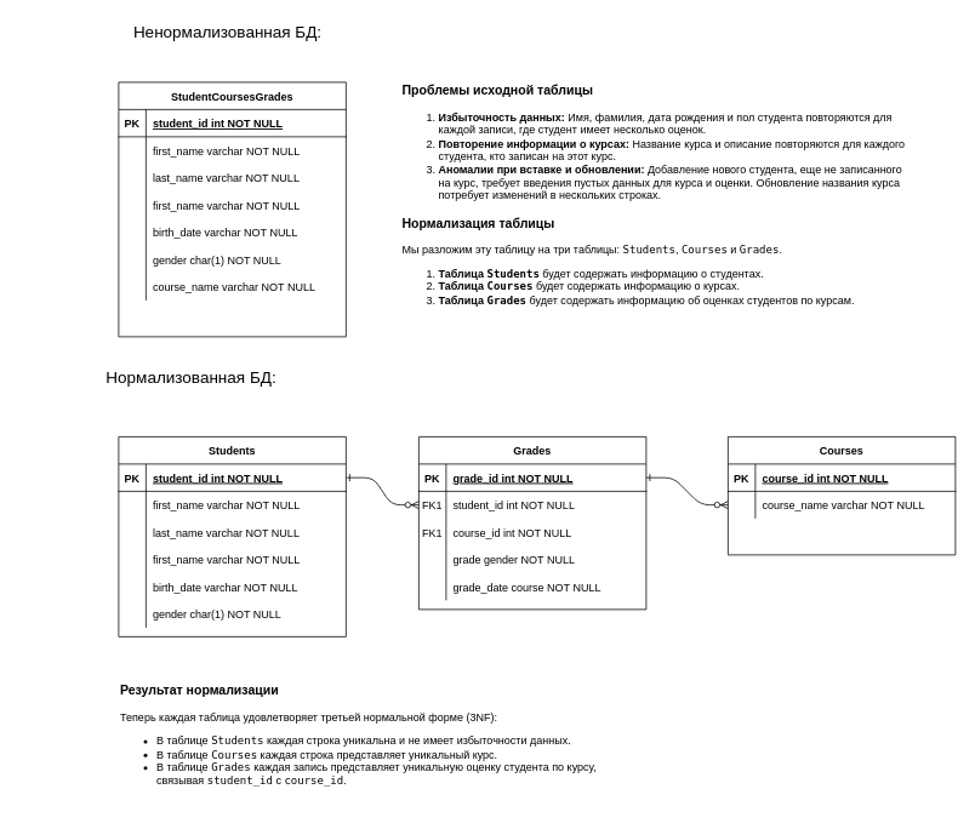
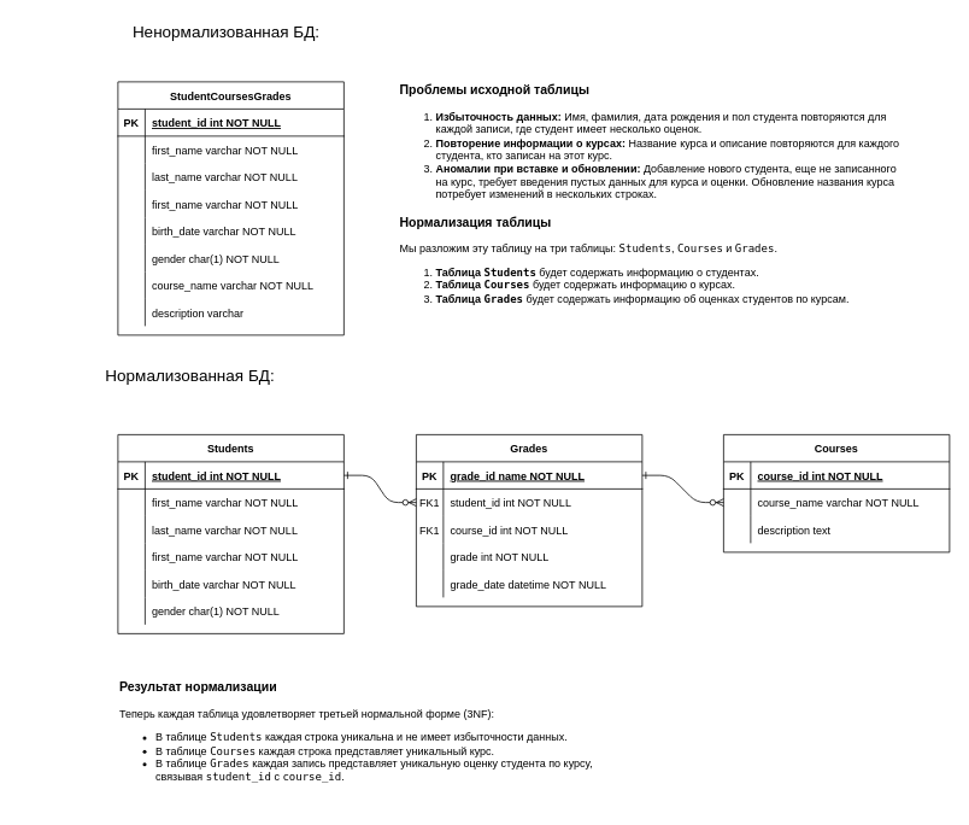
  <mxCell id="0" />
  <mxCell id="1" parent="0" />
  <mxCell id="2" value="" style="edgeStyle=entityRelationEdgeStyle;endArrow=ERzeroToMany;startArrow=ERone;endFill=1;startFill=0;" parent="1" source="31" target="8" edge="1"><mxGeometry width="100" height="100" relative="1" as="geometry"><mxPoint x="350" y="1080" as="sourcePoint" /><mxPoint x="450" y="980" as="targetPoint" /></mxGeometry></mxCell>
  <mxCell id="3" value="" style="edgeStyle=entityRelationEdgeStyle;endArrow=ERzeroToMany;startArrow=ERone;endFill=1;startFill=0;" parent="1" source="5" target="24" edge="1"><mxGeometry width="100" height="100" relative="1" as="geometry"><mxPoint x="410" y="540" as="sourcePoint" /><mxPoint x="470" y="565" as="targetPoint" /></mxGeometry></mxCell>
  <mxCell id="4" value="Grades" style="shape=table;startSize=30;container=1;collapsible=1;childLayout=tableLayout;fixedRows=1;rowLines=0;fontStyle=1;align=center;resizeLast=1;" parent="1" vertex="1"><mxGeometry x="460" y="480" width="250" height="190" as="geometry" /></mxCell>
  <mxCell id="5" value="" style="shape=partialRectangle;collapsible=0;dropTarget=0;pointerEvents=0;fillColor=none;points=[[0,0.5],[1,0.5]];portConstraint=eastwest;top=0;left=0;right=0;bottom=1;" parent="4" vertex="1"><mxGeometry y="30" width="250" height="30" as="geometry" /></mxCell>
  <mxCell id="6" value="PK" style="shape=partialRectangle;overflow=hidden;connectable=0;fillColor=none;top=0;left=0;bottom=0;right=0;fontStyle=1;" parent="5" vertex="1"><mxGeometry width="30" height="30" as="geometry"><mxRectangle width="30" height="30" as="alternateBounds" /></mxGeometry></mxCell>
- <mxCell id="7" value="grade_id int NOT NULL " style="shape=partialRectangle;overflow=hidden;connectable=0;fillColor=none;top=0;left=0;bottom=0;right=0;align=left;spacingLeft=6;fontStyle=5;" parent="5" vertex="1"><mxGeometry x="30" width="220" height="30" as="geometry"><mxRectangle width="220" height="30" as="alternateBounds" /></mxGeometry></mxCell>
+ <mxCell id="7" value="grade_id name NOT NULL " style="shape=partialRectangle;overflow=hidden;connectable=0;fillColor=none;top=0;left=0;bottom=0;right=0;align=left;spacingLeft=6;fontStyle=5;" parent="5" vertex="1"><mxGeometry x="30" width="220" height="30" as="geometry"><mxRectangle width="220" height="30" as="alternateBounds" /></mxGeometry></mxCell>
  <mxCell id="8" value="" style="shape=partialRectangle;collapsible=0;dropTarget=0;pointerEvents=0;fillColor=none;points=[[0,0.5],[1,0.5]];portConstraint=eastwest;top=0;left=0;right=0;bottom=0;" parent="4" vertex="1"><mxGeometry y="60" width="250" height="30" as="geometry" /></mxCell>
  <mxCell id="9" value="FK1" style="shape=partialRectangle;overflow=hidden;connectable=0;fillColor=none;top=0;left=0;bottom=0;right=0;" parent="8" vertex="1"><mxGeometry width="30" height="30" as="geometry"><mxRectangle width="30" height="30" as="alternateBounds" /></mxGeometry></mxCell>
  <mxCell id="10" value="student_id int NOT NULL" style="shape=partialRectangle;overflow=hidden;connectable=0;fillColor=none;top=0;left=0;bottom=0;right=0;align=left;spacingLeft=6;" parent="8" vertex="1"><mxGeometry x="30" width="220" height="30" as="geometry"><mxRectangle width="220" height="30" as="alternateBounds" /></mxGeometry></mxCell>
  <mxCell id="11" value="" style="shape=partialRectangle;collapsible=0;dropTarget=0;pointerEvents=0;fillColor=none;points=[[0,0.5],[1,0.5]];portConstraint=eastwest;top=0;left=0;right=0;bottom=0;" parent="4" vertex="1"><mxGeometry y="90" width="250" height="30" as="geometry" /></mxCell>
  <mxCell id="12" value="FK1" style="shape=partialRectangle;overflow=hidden;connectable=0;fillColor=none;top=0;left=0;bottom=0;right=0;" parent="11" vertex="1"><mxGeometry width="30" height="30" as="geometry"><mxRectangle width="30" height="30" as="alternateBounds" /></mxGeometry></mxCell>
  <mxCell id="13" value="course_id int NOT NULL" style="shape=partialRectangle;overflow=hidden;connectable=0;fillColor=none;top=0;left=0;bottom=0;right=0;align=left;spacingLeft=6;" parent="11" vertex="1"><mxGeometry x="30" width="220" height="30" as="geometry"><mxRectangle width="220" height="30" as="alternateBounds" /></mxGeometry></mxCell>
  <mxCell id="14" value="" style="shape=partialRectangle;collapsible=0;dropTarget=0;pointerEvents=0;fillColor=none;points=[[0,0.5],[1,0.5]];portConstraint=eastwest;top=0;left=0;right=0;bottom=0;" parent="4" vertex="1"><mxGeometry y="120" width="250" height="30" as="geometry" /></mxCell>
  <mxCell id="15" value="" style="shape=partialRectangle;overflow=hidden;connectable=0;fillColor=none;top=0;left=0;bottom=0;right=0;" parent="14" vertex="1"><mxGeometry width="30" height="30" as="geometry"><mxRectangle width="30" height="30" as="alternateBounds" /></mxGeometry></mxCell>
- <mxCell id="16" value="grade gender NOT NULL" style="shape=partialRectangle;overflow=hidden;connectable=0;fillColor=none;top=0;left=0;bottom=0;right=0;align=left;spacingLeft=6;" parent="14" vertex="1"><mxGeometry x="30" width="220" height="30" as="geometry"><mxRectangle width="220" height="30" as="alternateBounds" /></mxGeometry></mxCell>
+ <mxCell id="16" value="grade int NOT NULL" style="shape=partialRectangle;overflow=hidden;connectable=0;fillColor=none;top=0;left=0;bottom=0;right=0;align=left;spacingLeft=6;" parent="14" vertex="1"><mxGeometry x="30" width="220" height="30" as="geometry"><mxRectangle width="220" height="30" as="alternateBounds" /></mxGeometry></mxCell>
  <mxCell id="17" value="" style="shape=partialRectangle;collapsible=0;dropTarget=0;pointerEvents=0;fillColor=none;points=[[0,0.5],[1,0.5]];portConstraint=eastwest;top=0;left=0;right=0;bottom=0;" parent="4" vertex="1"><mxGeometry y="150" width="250" height="30" as="geometry" /></mxCell>
  <mxCell id="18" value="" style="shape=partialRectangle;overflow=hidden;connectable=0;fillColor=none;top=0;left=0;bottom=0;right=0;" parent="17" vertex="1"><mxGeometry width="30" height="30" as="geometry"><mxRectangle width="30" height="30" as="alternateBounds" /></mxGeometry></mxCell>
- <mxCell id="19" value="grade_date course NOT NULL" style="shape=partialRectangle;overflow=hidden;connectable=0;fillColor=none;top=0;left=0;bottom=0;right=0;align=left;spacingLeft=6;" parent="17" vertex="1"><mxGeometry x="30" width="220" height="30" as="geometry"><mxRectangle width="220" height="30" as="alternateBounds" /></mxGeometry></mxCell>
+ <mxCell id="19" value="grade_date datetime NOT NULL" style="shape=partialRectangle;overflow=hidden;connectable=0;fillColor=none;top=0;left=0;bottom=0;right=0;align=left;spacingLeft=6;" parent="17" vertex="1"><mxGeometry x="30" width="220" height="30" as="geometry"><mxRectangle width="220" height="30" as="alternateBounds" /></mxGeometry></mxCell>
  <mxCell id="20" value="Courses" style="shape=table;startSize=30;container=1;collapsible=1;childLayout=tableLayout;fixedRows=1;rowLines=0;fontStyle=1;align=center;resizeLast=1;" parent="1" vertex="1"><mxGeometry x="800" y="480" width="250" height="130" as="geometry"><mxRectangle x="760" y="470" width="90" height="30" as="alternateBounds" /></mxGeometry></mxCell>
  <mxCell id="21" value="" style="shape=partialRectangle;collapsible=0;dropTarget=0;pointerEvents=0;fillColor=none;points=[[0,0.5],[1,0.5]];portConstraint=eastwest;top=0;left=0;right=0;bottom=1;" parent="20" vertex="1"><mxGeometry y="30" width="250" height="30" as="geometry" /></mxCell>
  <mxCell id="22" value="PK" style="shape=partialRectangle;overflow=hidden;connectable=0;fillColor=none;top=0;left=0;bottom=0;right=0;fontStyle=1;" parent="21" vertex="1"><mxGeometry width="30" height="30" as="geometry"><mxRectangle width="30" height="30" as="alternateBounds" /></mxGeometry></mxCell>
  <mxCell id="23" value="course_id int NOT NULL " style="shape=partialRectangle;overflow=hidden;connectable=0;fillColor=none;top=0;left=0;bottom=0;right=0;align=left;spacingLeft=6;fontStyle=5;" parent="21" vertex="1"><mxGeometry x="30" width="220" height="30" as="geometry"><mxRectangle width="220" height="30" as="alternateBounds" /></mxGeometry></mxCell>
  <mxCell id="24" value="" style="shape=partialRectangle;collapsible=0;dropTarget=0;pointerEvents=0;fillColor=none;points=[[0,0.5],[1,0.5]];portConstraint=eastwest;top=0;left=0;right=0;bottom=0;" parent="20" vertex="1"><mxGeometry y="60" width="250" height="30" as="geometry" /></mxCell>
  <mxCell id="25" value="" style="shape=partialRectangle;overflow=hidden;connectable=0;fillColor=none;top=0;left=0;bottom=0;right=0;" parent="24" vertex="1"><mxGeometry width="30" height="30" as="geometry"><mxRectangle width="30" height="30" as="alternateBounds" /></mxGeometry></mxCell>
  <mxCell id="26" value="course_name varchar NOT NULL" style="shape=partialRectangle;overflow=hidden;connectable=0;fillColor=none;top=0;left=0;bottom=0;right=0;align=left;spacingLeft=6;" parent="24" vertex="1"><mxGeometry x="30" width="220" height="30" as="geometry"><mxRectangle width="220" height="30" as="alternateBounds" /></mxGeometry></mxCell>
  <mxCell id="27" value="" style="shape=partialRectangle;collapsible=0;dropTarget=0;pointerEvents=0;fillColor=none;points=[[0,0.5],[1,0.5]];portConstraint=eastwest;top=0;left=0;right=0;bottom=0;" parent="20" vertex="1"><mxGeometry y="90" width="250" height="30" as="geometry" /></mxCell>
  <mxCell id="28" value="" style="shape=partialRectangle;overflow=hidden;connectable=0;fillColor=none;top=0;left=0;bottom=0;right=0;" parent="27" vertex="1"><mxGeometry width="30" height="30" as="geometry"><mxRectangle width="30" height="30" as="alternateBounds" /></mxGeometry></mxCell>
+ <mxCell id="29" value="description text" style="shape=partialRectangle;overflow=hidden;connectable=0;fillColor=none;top=0;left=0;bottom=0;right=0;align=left;spacingLeft=6;" parent="27" vertex="1"><mxGeometry x="30" width="220" height="30" as="geometry"><mxRectangle width="220" height="30" as="alternateBounds" /></mxGeometry></mxCell>
  <mxCell id="30" value="Students" style="shape=table;startSize=30;container=1;collapsible=1;childLayout=tableLayout;fixedRows=1;rowLines=0;fontStyle=1;align=center;resizeLast=1;" parent="1" vertex="1"><mxGeometry x="130" y="480" width="250" height="220" as="geometry"><mxRectangle x="120" y="120" width="90" height="30" as="alternateBounds" /></mxGeometry></mxCell>
  <mxCell id="31" value="" style="shape=partialRectangle;collapsible=0;dropTarget=0;pointerEvents=0;fillColor=none;points=[[0,0.5],[1,0.5]];portConstraint=eastwest;top=0;left=0;right=0;bottom=1;" parent="30" vertex="1"><mxGeometry y="30" width="250" height="30" as="geometry" /></mxCell>
  <mxCell id="32" value="PK" style="shape=partialRectangle;overflow=hidden;connectable=0;fillColor=none;top=0;left=0;bottom=0;right=0;fontStyle=1;" parent="31" vertex="1"><mxGeometry width="30" height="30" as="geometry"><mxRectangle width="30" height="30" as="alternateBounds" /></mxGeometry></mxCell>
  <mxCell id="33" value="student_id int NOT NULL " style="shape=partialRectangle;overflow=hidden;connectable=0;fillColor=none;top=0;left=0;bottom=0;right=0;align=left;spacingLeft=6;fontStyle=5;" parent="31" vertex="1"><mxGeometry x="30" width="220" height="30" as="geometry"><mxRectangle width="220" height="30" as="alternateBounds" /></mxGeometry></mxCell>
  <mxCell id="34" value="" style="shape=partialRectangle;collapsible=0;dropTarget=0;pointerEvents=0;fillColor=none;points=[[0,0.5],[1,0.5]];portConstraint=eastwest;top=0;left=0;right=0;bottom=0;" parent="30" vertex="1"><mxGeometry y="60" width="250" height="30" as="geometry" /></mxCell>
  <mxCell id="35" value="" style="shape=partialRectangle;overflow=hidden;connectable=0;fillColor=none;top=0;left=0;bottom=0;right=0;" parent="34" vertex="1"><mxGeometry width="30" height="30" as="geometry"><mxRectangle width="30" height="30" as="alternateBounds" /></mxGeometry></mxCell>
  <mxCell id="36" value="first_name varchar NOT NULL" style="shape=partialRectangle;overflow=hidden;connectable=0;fillColor=none;top=0;left=0;bottom=0;right=0;align=left;spacingLeft=6;" parent="34" vertex="1"><mxGeometry x="30" width="220" height="30" as="geometry"><mxRectangle width="220" height="30" as="alternateBounds" /></mxGeometry></mxCell>
  <mxCell id="37" value="" style="shape=partialRectangle;collapsible=0;dropTarget=0;pointerEvents=0;fillColor=none;points=[[0,0.5],[1,0.5]];portConstraint=eastwest;top=0;left=0;right=0;bottom=0;" parent="30" vertex="1"><mxGeometry y="90" width="250" height="30" as="geometry" /></mxCell>
  <mxCell id="38" value="" style="shape=partialRectangle;overflow=hidden;connectable=0;fillColor=none;top=0;left=0;bottom=0;right=0;" parent="37" vertex="1"><mxGeometry width="30" height="30" as="geometry"><mxRectangle width="30" height="30" as="alternateBounds" /></mxGeometry></mxCell>
  <mxCell id="39" value="last_name varchar NOT NULL" style="shape=partialRectangle;overflow=hidden;connectable=0;fillColor=none;top=0;left=0;bottom=0;right=0;align=left;spacingLeft=6;" parent="37" vertex="1"><mxGeometry x="30" width="220" height="30" as="geometry"><mxRectangle width="220" height="30" as="alternateBounds" /></mxGeometry></mxCell>
  <mxCell id="40" value="" style="shape=partialRectangle;collapsible=0;dropTarget=0;pointerEvents=0;fillColor=none;points=[[0,0.5],[1,0.5]];portConstraint=eastwest;top=0;left=0;right=0;bottom=0;" parent="30" vertex="1"><mxGeometry y="120" width="250" height="30" as="geometry" /></mxCell>
  <mxCell id="41" value="" style="shape=partialRectangle;overflow=hidden;connectable=0;fillColor=none;top=0;left=0;bottom=0;right=0;" parent="40" vertex="1"><mxGeometry width="30" height="30" as="geometry"><mxRectangle width="30" height="30" as="alternateBounds" /></mxGeometry></mxCell>
  <mxCell id="42" value="first_name varchar NOT NULL" style="shape=partialRectangle;overflow=hidden;connectable=0;fillColor=none;top=0;left=0;bottom=0;right=0;align=left;spacingLeft=6;" parent="40" vertex="1"><mxGeometry x="30" width="220" height="30" as="geometry"><mxRectangle width="220" height="30" as="alternateBounds" /></mxGeometry></mxCell>
  <mxCell id="43" value="" style="shape=partialRectangle;collapsible=0;dropTarget=0;pointerEvents=0;fillColor=none;points=[[0,0.5],[1,0.5]];portConstraint=eastwest;top=0;left=0;right=0;bottom=0;" parent="30" vertex="1"><mxGeometry y="150" width="250" height="30" as="geometry" /></mxCell>
  <mxCell id="44" value="" style="shape=partialRectangle;overflow=hidden;connectable=0;fillColor=none;top=0;left=0;bottom=0;right=0;" parent="43" vertex="1"><mxGeometry width="30" height="30" as="geometry"><mxRectangle width="30" height="30" as="alternateBounds" /></mxGeometry></mxCell>
  <mxCell id="45" value="birth_date varchar NOT NULL" style="shape=partialRectangle;overflow=hidden;connectable=0;fillColor=none;top=0;left=0;bottom=0;right=0;align=left;spacingLeft=6;" parent="43" vertex="1"><mxGeometry x="30" width="220" height="30" as="geometry"><mxRectangle width="220" height="30" as="alternateBounds" /></mxGeometry></mxCell>
  <mxCell id="46" value="" style="shape=partialRectangle;collapsible=0;dropTarget=0;pointerEvents=0;fillColor=none;points=[[0,0.5],[1,0.5]];portConstraint=eastwest;top=0;left=0;right=0;bottom=0;" parent="30" vertex="1"><mxGeometry y="180" width="250" height="30" as="geometry" /></mxCell>
  <mxCell id="47" value="" style="shape=partialRectangle;overflow=hidden;connectable=0;fillColor=none;top=0;left=0;bottom=0;right=0;" parent="46" vertex="1"><mxGeometry width="30" height="30" as="geometry"><mxRectangle width="30" height="30" as="alternateBounds" /></mxGeometry></mxCell>
  <mxCell id="48" value="gender char(1) NOT NULL" style="shape=partialRectangle;overflow=hidden;connectable=0;fillColor=none;top=0;left=0;bottom=0;right=0;align=left;spacingLeft=6;" parent="46" vertex="1"><mxGeometry x="30" width="220" height="30" as="geometry"><mxRectangle width="220" height="30" as="alternateBounds" /></mxGeometry></mxCell>
  <mxCell id="49" value="StudentCoursesGrades" style="shape=table;startSize=30;container=1;collapsible=1;childLayout=tableLayout;fixedRows=1;rowLines=0;fontStyle=1;align=center;resizeLast=1;" parent="1" vertex="1"><mxGeometry x="130" y="90" width="250" height="280" as="geometry"><mxRectangle x="120" y="120" width="90" height="30" as="alternateBounds" /></mxGeometry></mxCell>
  <mxCell id="50" value="" style="shape=partialRectangle;collapsible=0;dropTarget=0;pointerEvents=0;fillColor=none;points=[[0,0.5],[1,0.5]];portConstraint=eastwest;top=0;left=0;right=0;bottom=1;" parent="49" vertex="1"><mxGeometry y="30" width="250" height="30" as="geometry" /></mxCell>
  <mxCell id="51" value="PK" style="shape=partialRectangle;overflow=hidden;connectable=0;fillColor=none;top=0;left=0;bottom=0;right=0;fontStyle=1;" parent="50" vertex="1"><mxGeometry width="30" height="30" as="geometry"><mxRectangle width="30" height="30" as="alternateBounds" /></mxGeometry></mxCell>
  <mxCell id="52" value="student_id int NOT NULL " style="shape=partialRectangle;overflow=hidden;connectable=0;fillColor=none;top=0;left=0;bottom=0;right=0;align=left;spacingLeft=6;fontStyle=5;" parent="50" vertex="1"><mxGeometry x="30" width="220" height="30" as="geometry"><mxRectangle width="220" height="30" as="alternateBounds" /></mxGeometry></mxCell>
  <mxCell id="53" value="" style="shape=partialRectangle;collapsible=0;dropTarget=0;pointerEvents=0;fillColor=none;points=[[0,0.5],[1,0.5]];portConstraint=eastwest;top=0;left=0;right=0;bottom=0;" parent="49" vertex="1"><mxGeometry y="60" width="250" height="30" as="geometry" /></mxCell>
  <mxCell id="54" value="" style="shape=partialRectangle;overflow=hidden;connectable=0;fillColor=none;top=0;left=0;bottom=0;right=0;" parent="53" vertex="1"><mxGeometry width="30" height="30" as="geometry"><mxRectangle width="30" height="30" as="alternateBounds" /></mxGeometry></mxCell>
  <mxCell id="55" value="first_name varchar NOT NULL" style="shape=partialRectangle;overflow=hidden;connectable=0;fillColor=none;top=0;left=0;bottom=0;right=0;align=left;spacingLeft=6;" parent="53" vertex="1"><mxGeometry x="30" width="220" height="30" as="geometry"><mxRectangle width="220" height="30" as="alternateBounds" /></mxGeometry></mxCell>
  <mxCell id="56" value="" style="shape=partialRectangle;collapsible=0;dropTarget=0;pointerEvents=0;fillColor=none;points=[[0,0.5],[1,0.5]];portConstraint=eastwest;top=0;left=0;right=0;bottom=0;" parent="49" vertex="1"><mxGeometry y="90" width="250" height="30" as="geometry" /></mxCell>
  <mxCell id="57" value="" style="shape=partialRectangle;overflow=hidden;connectable=0;fillColor=none;top=0;left=0;bottom=0;right=0;" parent="56" vertex="1"><mxGeometry width="30" height="30" as="geometry"><mxRectangle width="30" height="30" as="alternateBounds" /></mxGeometry></mxCell>
  <mxCell id="58" value="last_name varchar NOT NULL" style="shape=partialRectangle;overflow=hidden;connectable=0;fillColor=none;top=0;left=0;bottom=0;right=0;align=left;spacingLeft=6;" parent="56" vertex="1"><mxGeometry x="30" width="220" height="30" as="geometry"><mxRectangle width="220" height="30" as="alternateBounds" /></mxGeometry></mxCell>
  <mxCell id="59" value="" style="shape=partialRectangle;collapsible=0;dropTarget=0;pointerEvents=0;fillColor=none;points=[[0,0.5],[1,0.5]];portConstraint=eastwest;top=0;left=0;right=0;bottom=0;" parent="49" vertex="1"><mxGeometry y="120" width="250" height="30" as="geometry" /></mxCell>
  <mxCell id="60" value="" style="shape=partialRectangle;overflow=hidden;connectable=0;fillColor=none;top=0;left=0;bottom=0;right=0;" parent="59" vertex="1"><mxGeometry width="30" height="30" as="geometry"><mxRectangle width="30" height="30" as="alternateBounds" /></mxGeometry></mxCell>
  <mxCell id="61" value="first_name varchar NOT NULL" style="shape=partialRectangle;overflow=hidden;connectable=0;fillColor=none;top=0;left=0;bottom=0;right=0;align=left;spacingLeft=6;" parent="59" vertex="1"><mxGeometry x="30" width="220" height="30" as="geometry"><mxRectangle width="220" height="30" as="alternateBounds" /></mxGeometry></mxCell>
  <mxCell id="62" value="" style="shape=partialRectangle;collapsible=0;dropTarget=0;pointerEvents=0;fillColor=none;points=[[0,0.5],[1,0.5]];portConstraint=eastwest;top=0;left=0;right=0;bottom=0;" parent="49" vertex="1"><mxGeometry y="150" width="250" height="30" as="geometry" /></mxCell>
  <mxCell id="63" value="" style="shape=partialRectangle;overflow=hidden;connectable=0;fillColor=none;top=0;left=0;bottom=0;right=0;" parent="62" vertex="1"><mxGeometry width="30" height="30" as="geometry"><mxRectangle width="30" height="30" as="alternateBounds" /></mxGeometry></mxCell>
  <mxCell id="64" value="birth_date varchar NOT NULL" style="shape=partialRectangle;overflow=hidden;connectable=0;fillColor=none;top=0;left=0;bottom=0;right=0;align=left;spacingLeft=6;" parent="62" vertex="1"><mxGeometry x="30" width="220" height="30" as="geometry"><mxRectangle width="220" height="30" as="alternateBounds" /></mxGeometry></mxCell>
  <mxCell id="65" value="" style="shape=partialRectangle;collapsible=0;dropTarget=0;pointerEvents=0;fillColor=none;points=[[0,0.5],[1,0.5]];portConstraint=eastwest;top=0;left=0;right=0;bottom=0;" parent="49" vertex="1"><mxGeometry y="180" width="250" height="30" as="geometry" /></mxCell>
  <mxCell id="66" value="" style="shape=partialRectangle;overflow=hidden;connectable=0;fillColor=none;top=0;left=0;bottom=0;right=0;" parent="65" vertex="1"><mxGeometry width="30" height="30" as="geometry"><mxRectangle width="30" height="30" as="alternateBounds" /></mxGeometry></mxCell>
  <mxCell id="67" value="gender char(1) NOT NULL" style="shape=partialRectangle;overflow=hidden;connectable=0;fillColor=none;top=0;left=0;bottom=0;right=0;align=left;spacingLeft=6;" parent="65" vertex="1"><mxGeometry x="30" width="220" height="30" as="geometry"><mxRectangle width="220" height="30" as="alternateBounds" /></mxGeometry></mxCell>
  <mxCell id="68" value="" style="shape=partialRectangle;collapsible=0;dropTarget=0;pointerEvents=0;fillColor=none;points=[[0,0.5],[1,0.5]];portConstraint=eastwest;top=0;left=0;right=0;bottom=0;" parent="49" vertex="1"><mxGeometry y="210" width="250" height="30" as="geometry" /></mxCell>
  <mxCell id="69" value="" style="shape=partialRectangle;overflow=hidden;connectable=0;fillColor=none;top=0;left=0;bottom=0;right=0;" parent="68" vertex="1"><mxGeometry width="30" height="30" as="geometry"><mxRectangle width="30" height="30" as="alternateBounds" /></mxGeometry></mxCell>
  <mxCell id="70" value="course_name varchar NOT NULL" style="shape=partialRectangle;overflow=hidden;connectable=0;fillColor=none;top=0;left=0;bottom=0;right=0;align=left;spacingLeft=6;" parent="68" vertex="1"><mxGeometry x="30" width="220" height="30" as="geometry"><mxRectangle width="220" height="30" as="alternateBounds" /></mxGeometry></mxCell>
  <mxCell id="71" value="" style="shape=partialRectangle;collapsible=0;dropTarget=0;pointerEvents=0;fillColor=none;points=[[0,0.5],[1,0.5]];portConstraint=eastwest;top=0;left=0;right=0;bottom=0;" parent="49" vertex="1"><mxGeometry y="240" width="250" height="30" as="geometry" /></mxCell>
  <mxCell id="72" value="" style="shape=partialRectangle;overflow=hidden;connectable=0;fillColor=none;top=0;left=0;bottom=0;right=0;" parent="71" vertex="1"><mxGeometry width="30" height="30" as="geometry"><mxRectangle width="30" height="30" as="alternateBounds" /></mxGeometry></mxCell>
+ <mxCell id="73" value="description varchar" style="shape=partialRectangle;overflow=hidden;connectable=0;fillColor=none;top=0;left=0;bottom=0;right=0;align=left;spacingLeft=6;" parent="71" vertex="1"><mxGeometry x="30" width="220" height="30" as="geometry"><mxRectangle width="220" height="30" as="alternateBounds" /></mxGeometry></mxCell>
  <mxCell id="74" value="&lt;font style=&quot;font-size: 18px;&quot;&gt;Ненормализованная БД:&lt;/font&gt;" style="text;html=1;align=center;verticalAlign=middle;whiteSpace=wrap;rounded=0;" parent="1" vertex="1"><mxGeometry x="60" y="20" width="380" height="30" as="geometry" /></mxCell>
  <mxCell id="75" value="&lt;font style=&quot;font-size: 18px;&quot;&gt;Нормализованная БД:&lt;/font&gt;" style="text;html=1;align=center;verticalAlign=middle;whiteSpace=wrap;rounded=0;" parent="1" vertex="1"><mxGeometry x="20" y="400" width="380" height="30" as="geometry" /></mxCell>
  <mxCell id="76" value="&lt;h3&gt;Проблемы исходной таблицы&lt;/h3&gt;&lt;ol&gt;&lt;li&gt;&lt;strong&gt;Избыточность данных:&lt;/strong&gt; Имя, фамилия, дата рождения и пол студента повторяются для каждой записи, где студент имеет несколько оценок.&lt;/li&gt;&lt;li&gt;&lt;strong&gt;Повторение информации о курсах:&lt;/strong&gt; Название курса и описание повторяются для каждого студента, кто записан на этот курс.&lt;/li&gt;&lt;li&gt;&lt;strong&gt;Аномалии при вставке и обновлении:&lt;/strong&gt; Добавление нового студента, еще не записанного на курс, требует введения пустых данных для курса и оценки. Обновление названия курса потребует изменений в нескольких строках.&lt;/li&gt;&lt;/ol&gt;&lt;h3&gt;Нормализация таблицы&lt;/h3&gt;&lt;p&gt;Мы разложим эту таблицу на три таблицы: &lt;code&gt;Students&lt;/code&gt;, &lt;code&gt;Courses&lt;/code&gt; и &lt;code&gt;Grades&lt;/code&gt;.&lt;/p&gt;&lt;ol&gt;&lt;li&gt;&lt;strong&gt;Таблица &lt;code&gt;Students&lt;/code&gt;&lt;/strong&gt; будет содержать информацию о студентах.&lt;/li&gt;&lt;li&gt;&lt;strong&gt;Таблица &lt;code&gt;Courses&lt;/code&gt;&lt;/strong&gt; будет содержать информацию о курсах.&lt;/li&gt;&lt;li&gt;&lt;strong&gt;Таблица &lt;code&gt;Grades&lt;/code&gt;&lt;/strong&gt; будет содержать информацию об оценках студентов по курсам.&lt;/li&gt;&lt;/ol&gt;" style="text;whiteSpace=wrap;html=1;" parent="1" vertex="1"><mxGeometry x="440" y="70" width="560" height="300" as="geometry" /></mxCell>
  <mxCell id="77" value="&lt;h3&gt;Результат нормализации&lt;/h3&gt;&lt;p&gt;Теперь каждая таблица удовлетворяет третьей нормальной форме (3NF):&lt;/p&gt;&lt;ul&gt;&lt;li&gt;В таблице &lt;code&gt;Students&lt;/code&gt; каждая строка уникальна и не имеет избыточности данных.&lt;/li&gt;&lt;li&gt;В таблице &lt;code&gt;Courses&lt;/code&gt; каждая строка представляет уникальный курс.&lt;/li&gt;&lt;li&gt;В таблице &lt;code&gt;Grades&lt;/code&gt; каждая запись представляет уникальную оценку студента по курсу, связывая &lt;code&gt;student_id&lt;/code&gt; с &lt;code&gt;course_id&lt;/code&gt;.&lt;/li&gt;&lt;/ul&gt;" style="text;whiteSpace=wrap;html=1;" parent="1" vertex="1"><mxGeometry x="130" y="730" width="560" height="160" as="geometry" /></mxCell>
